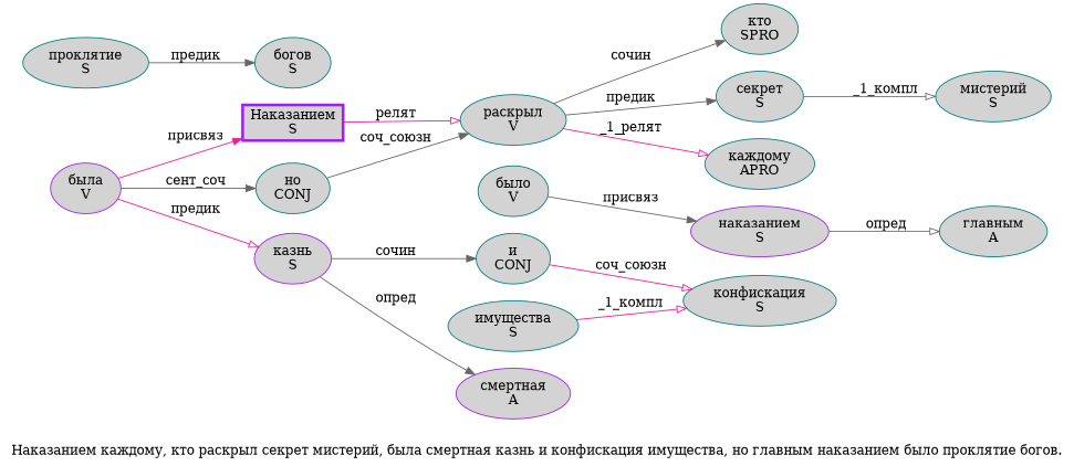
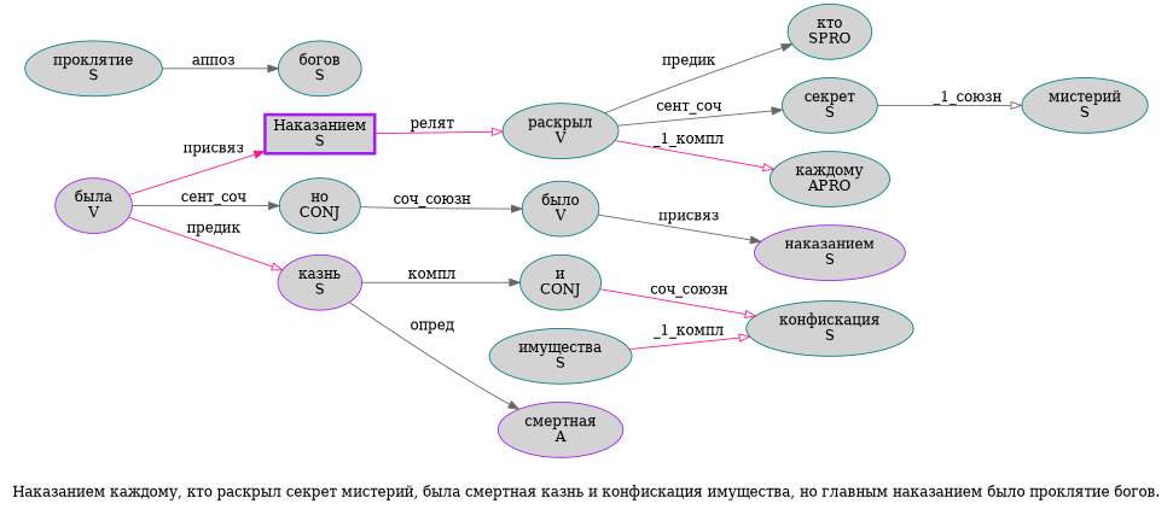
  digraph {
    fontname="DejaVu Serif"
    label="Наказанием каждому, кто раскрыл секрет мистерий, была смертная казнь и конфискация имущества, но главным наказанием было проклятие богов."
    rankdir=LR
    node [color=teal fillcolor=lightgray fontname="DejaVu Serif" penwidth=1 shape=ellipse style=filled]
    edge [arrowhead=normal color=gray40 fontname="DejaVu Serif"]
    n1 [color=purple label="Наказанием\nS" penwidth=3 shape=box]
    n2 [label="раскрыл\nV"]
    n3 [label="каждому\nAPRO"]
    n4 [label="кто\nSPRO"]
    n5 [label="секрет\nS"]
    n6 [label="мистерий\nS"]
    n7 [color=purple label="была\nV"]
    n8 [color=purple label="казнь\nS"]
    n9 [label="но\nCONJ"]
    n10 [color=purple label="смертная\nA"]
    n11 [label="и\nCONJ"]
    n12 [label="было\nV"]
    n13 [label="конфискация\nS"]
    n14 [label="имущества\nS"]
    n15 [color=purple label="наказанием\nS"]
-   n16 [label="главным\nA"]
    n17 [label="проклятие\nS"]
    n18 [label="богов\nS"]
    n1 -> n2 [arrowhead=onormal color=deeppink label="релят"]
-   n2 -> n3 [arrowhead=onormal color=deeppink label="_1_релят"]
-   n2 -> n4 [label="сочин"]
-   n2 -> n5 [label="предик"]
-   n5 -> n6 [arrowhead=onormal label="_1_компл"]
+   n2 -> n3 [arrowhead=onormal color=deeppink label="_1_компл"]
+   n2 -> n4 [label="предик"]
+   n2 -> n5 [label="сент_соч"]
+   n5 -> n6 [arrowhead=onormal label="_1_союзн"]
    n7 -> n1 [color=deeppink label="присвяз"]
    n7 -> n8 [arrowhead=onormal color=deeppink label="предик"]
    n7 -> n9 [label="сент_соч"]
    n8 -> n10 [label="опред"]
-   n8 -> n11 [label="сочин"]
-   n9 -> n2 [label="соч_союзн"]
+   n8 -> n11 [label="компл"]
+   n9 -> n12 [label="соч_союзн"]
    n11 -> n13 [arrowhead=onormal color=deeppink label="соч_союзн"]
    n12 -> n15 [label="присвяз"]
    n14 -> n13 [arrowhead=onormal color=deeppink label="_1_компл"]
-   n15 -> n16 [arrowhead=onormal label="опред"]
-   n17 -> n18 [label="предик"]
+   n17 -> n18 [label="аппоз"]
  }
